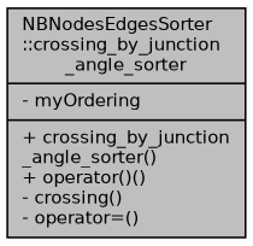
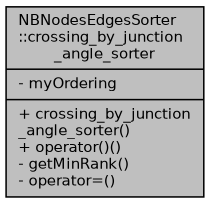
  digraph {
-   n1 [color=black fillcolor=grey75 fontcolor=black fontname=Helvetica fontsize=10 height=0.2 label="{NBNodesEdgesSorter\l::crossing_by_junction\l_angle_sorter\n|- myOrdering\l|+ crossing_by_junction\l_angle_sorter()\l+ operator()()\l- crossing()\l- operator=()\l}" shape=record style=filled width=0.4]
+   n1 [color=black fillcolor=grey75 fontcolor=black fontname=Helvetica fontsize=10 height=0.2 label="{NBNodesEdgesSorter\l::crossing_by_junction\l_angle_sorter\n|- myOrdering\l|+ crossing_by_junction\l_angle_sorter()\l+ operator()()\l- getMinRank()\l- operator=()\l}" shape=record style=filled width=0.4]
  }
